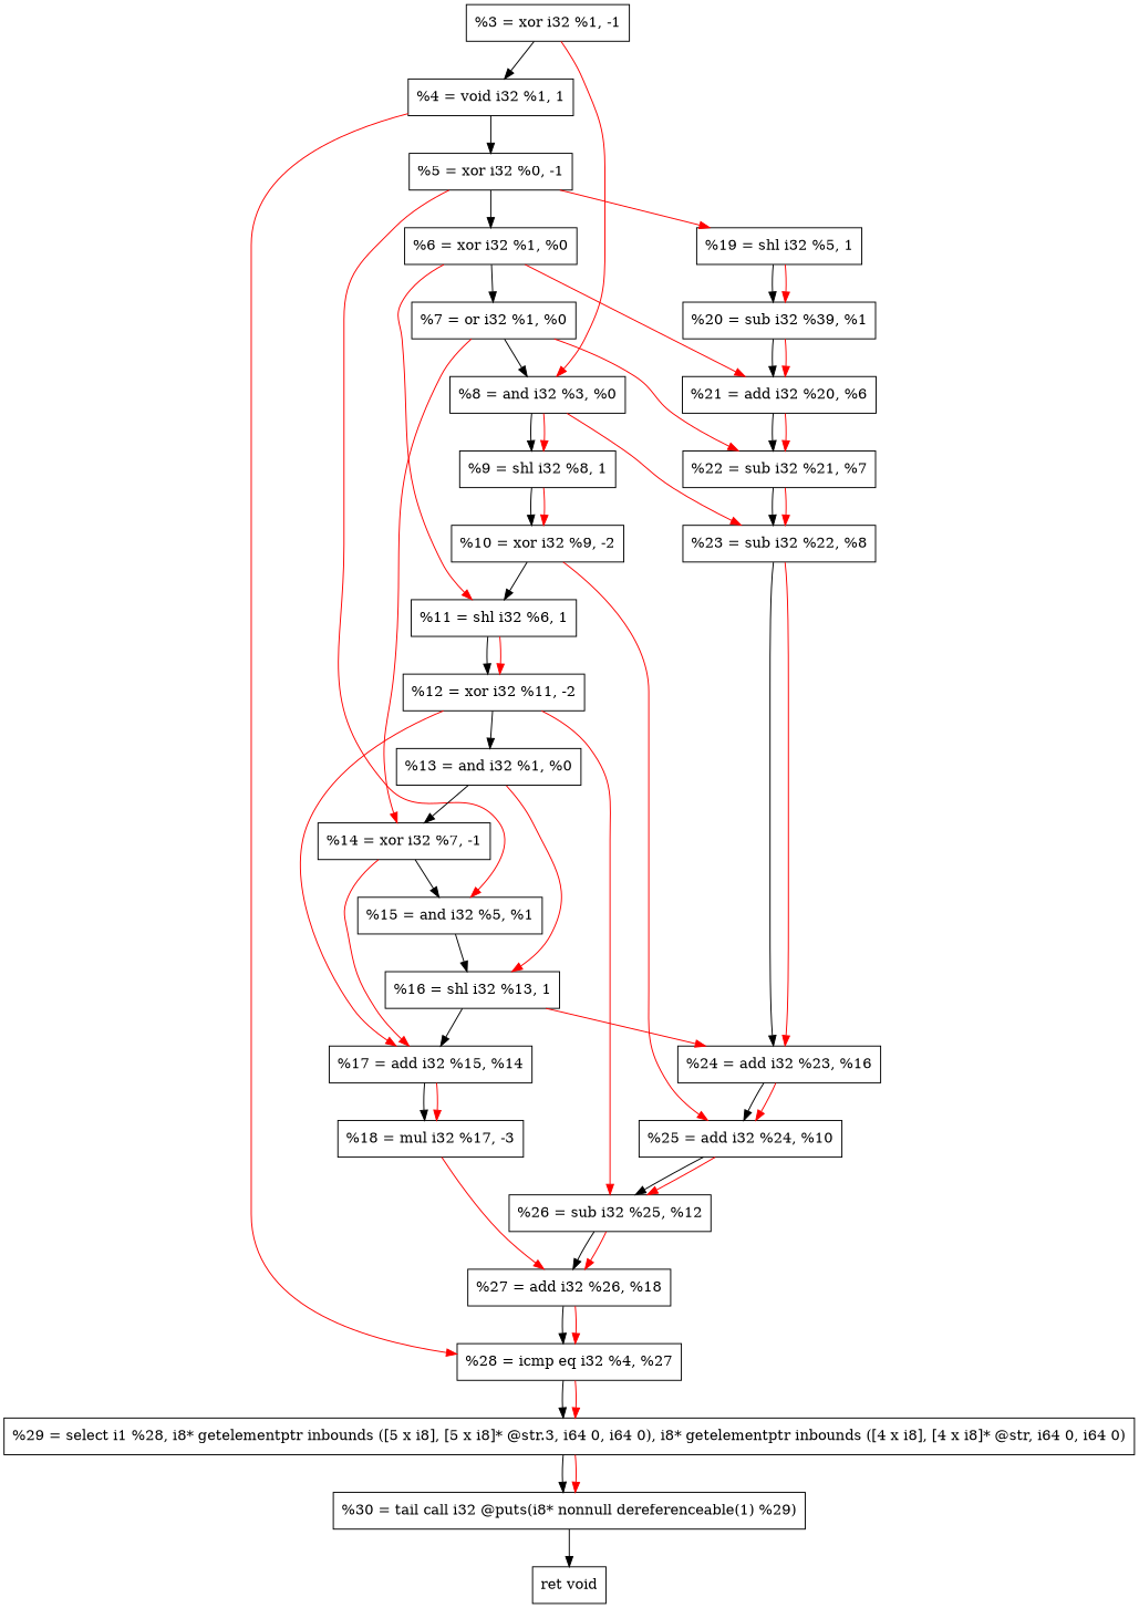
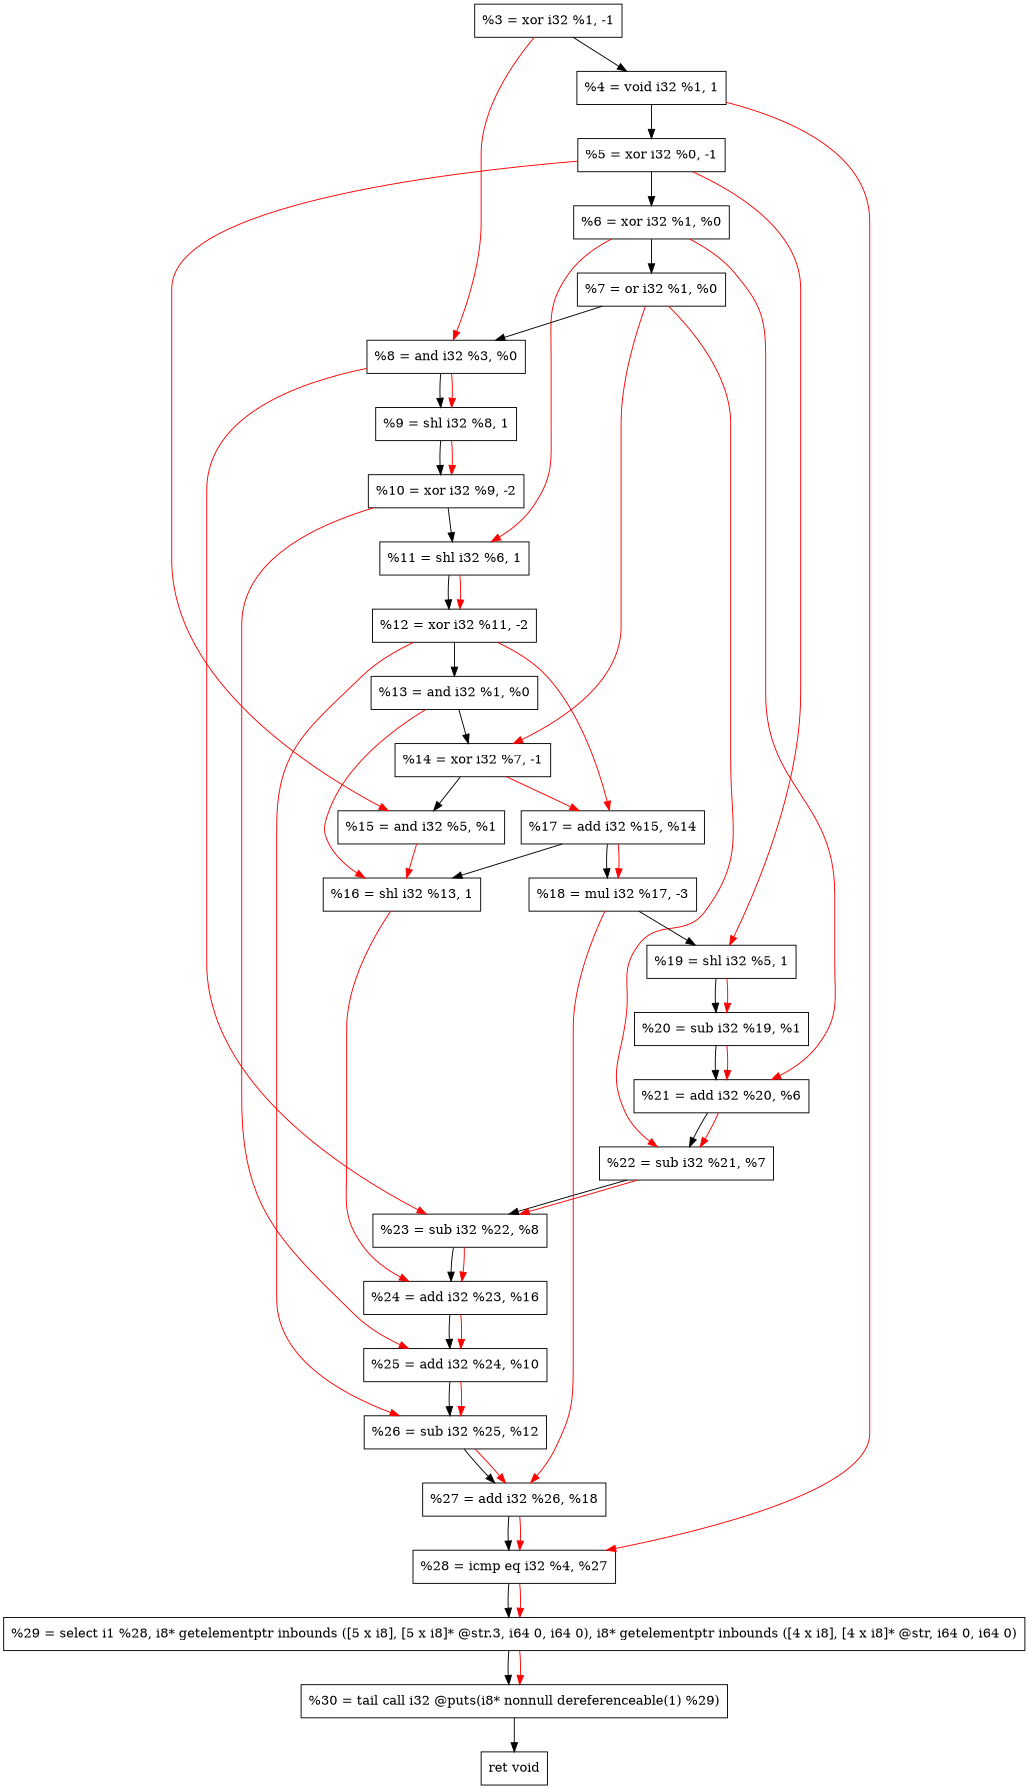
  digraph {
    node [shape=record]
    edge [color=red]
    n1 [label="  %3 = xor i32 %1, -1"]
    n2 [label="%4 = void i32 %1, 1"]
    n3 [label="  %8 = and i32 %3, %0"]
    n4 [label="  %5 = xor i32 %0, -1"]
    n5 [label="  %28 = icmp eq i32 %4, %27"]
    n6 [label="  %9 = shl i32 %8, 1"]
    n7 [label="  %23 = sub i32 %22, %8"]
    n8 [label="  %6 = xor i32 %1, %0"]
    n9 [label="  %15 = and i32 %5, %1"]
    n10 [label="  %19 = shl i32 %5, 1"]
    n11 [label="  %29 = select i1 %28, i8* getelementptr inbounds ([5 x i8], [5 x i8]* @str.3, i64 0, i64 0), i8* getelementptr inbounds ([4 x i8], [4 x i8]* @str, i64 0, i64 0)"]
    n12 [label="  %7 = or i32 %1, %0"]
    n13 [label="  %11 = shl i32 %6, 1"]
    n14 [label="  %21 = add i32 %20, %6"]
    n15 [label="  %16 = shl i32 %13, 1"]
-   n16 [label="%20 = sub i32 %39, %1"]
+   n16 [label="  %20 = sub i32 %19, %1"]
    n17 [label="  %14 = xor i32 %7, -1"]
    n18 [label="  %22 = sub i32 %21, %7"]
    n19 [label="  %12 = xor i32 %11, -2"]
    n20 [label="  %17 = add i32 %15, %14"]
    n21 [label="  %10 = xor i32 %9, -2"]
    n22 [label="  %24 = add i32 %23, %16"]
    n23 [label="  %25 = add i32 %24, %10"]
    n24 [label="  %26 = sub i32 %25, %12"]
    n25 [label="  %13 = and i32 %1, %0"]
    n26 [label="  %27 = add i32 %26, %18"]
    n27 [label="  %18 = mul i32 %17, -3"]
    n28 [label="  %30 = tail call i32 @puts(i8* nonnull dereferenceable(1) %29)"]
    n29 [label="  ret void"]
    n1 -> n2 [color=""]
    n1 -> n3
    n2 -> n4 [color=""]
    n2 -> n5
    n3 -> n6 [color=""]
    n3 -> n6
    n3 -> n7
    n4 -> n8 [color=""]
    n4 -> n9
    n4 -> n10
    n5 -> n11 [color=""]
    n5 -> n11
    n6 -> n21 [color=""]
    n6 -> n21
    n7 -> n22 [color=""]
    n7 -> n22
    n8 -> n12 [color=""]
    n8 -> n13
    n8 -> n14
-   n9 -> n15 [color=""]
+   n9 -> n15
    n10 -> n16 [color=""]
    n10 -> n16
    n11 -> n28 [color=""]
    n11 -> n28
    n12 -> n3 [color=""]
    n12 -> n17
    n12 -> n18
    n13 -> n19 [color=""]
    n13 -> n19
    n14 -> n18 [color=""]
    n14 -> n18
-   n15 -> n20 [color=""]
+   n20 -> n15 [color=""]
    n15 -> n22
    n16 -> n14 [color=""]
    n16 -> n14
    n17 -> n9 [color=""]
    n17 -> n20
    n18 -> n7 [color=""]
    n18 -> n7
    n19 -> n20
    n19 -> n24
    n19 -> n25 [color=""]
    n20 -> n27 [color=""]
    n20 -> n27
    n21 -> n13 [color=""]
    n21 -> n23
    n22 -> n23 [color=""]
    n22 -> n23
    n23 -> n24 [color=""]
    n23 -> n24
    n24 -> n26 [color=""]
    n24 -> n26
    n25 -> n15
    n25 -> n17 [color=""]
    n26 -> n5 [color=""]
    n26 -> n5
+   n27 -> n10 [color=""]
    n27 -> n26
    n28 -> n29 [color=""]
  }
